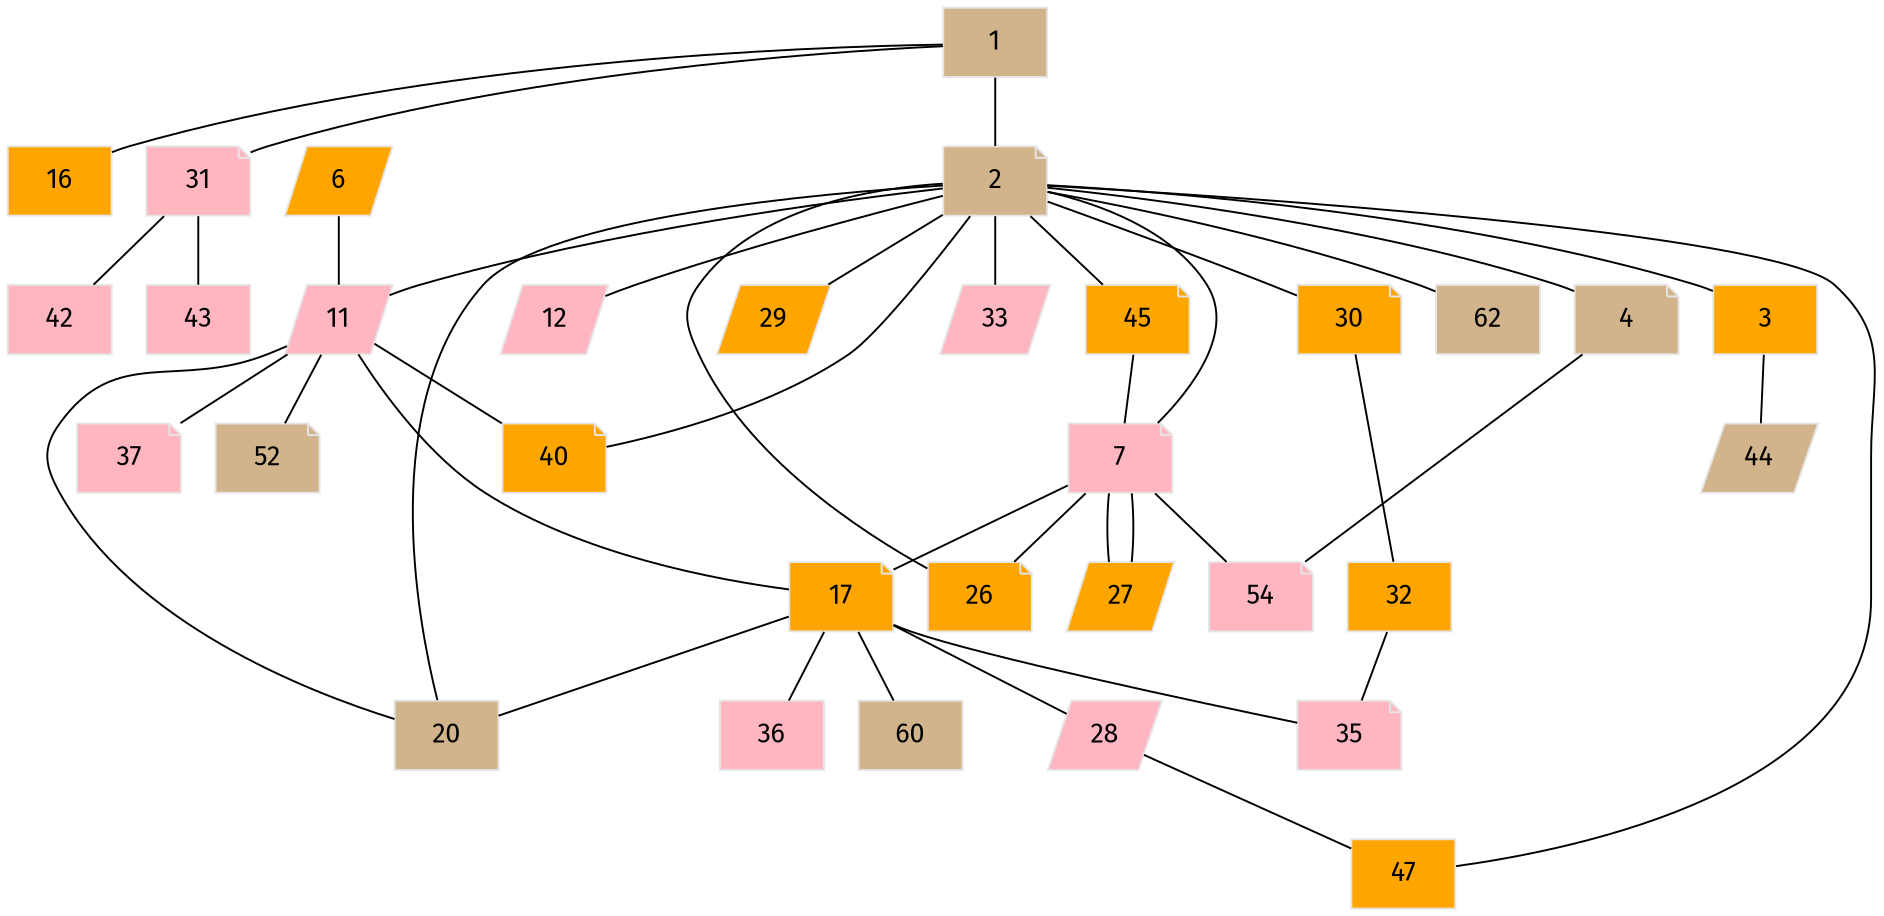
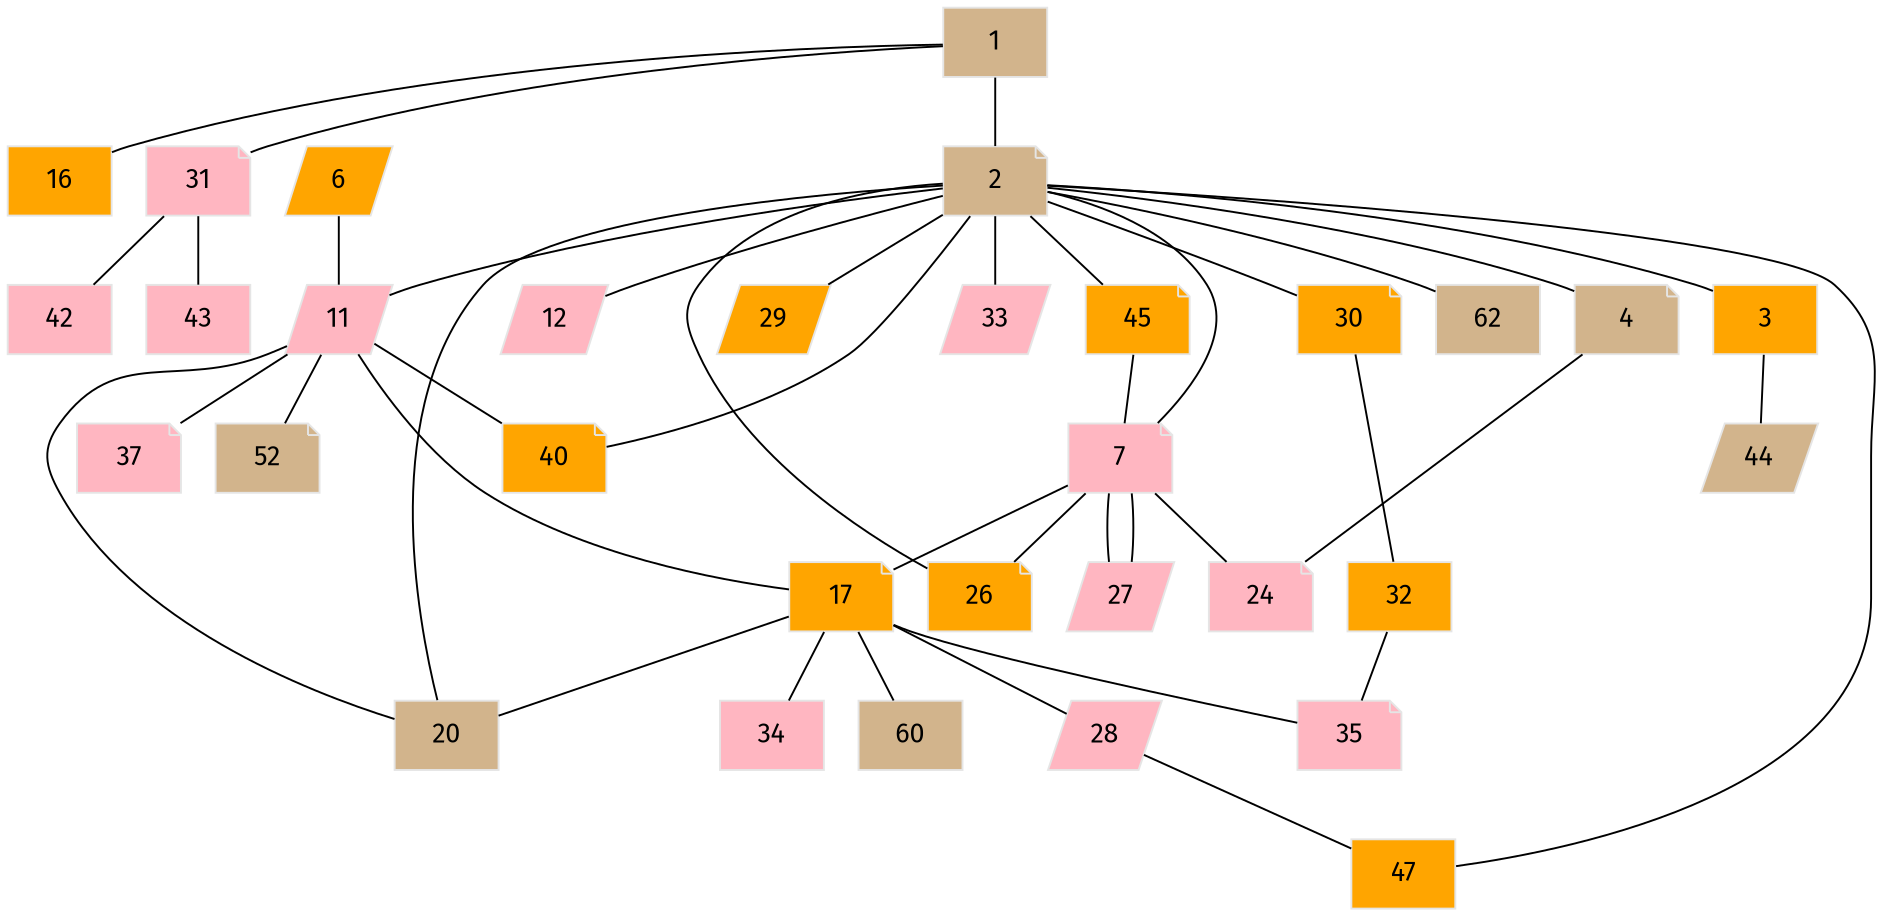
  graph {
    fontname="Fira Sans"
    node [color=gray90 fillcolor=lightpink fontname="Fira Sans" shape=note style=filled]
    edge [fontname="Fira Sans"]
    1 [fillcolor=tan shape=box super="+14"]
    2 [fillcolor=tan super="+5+13+23"]
    n3 [fillcolor=orange label=16 shape=box]
    31
    7 [super="+17+19+9"]
    3 [fillcolor=orange shape=box super="+36+39"]
    4 [fillcolor=tan super="+51"]
    12 [shape=parallelogram]
    20 [fillcolor=tan shape=box super="+22"]
    26 [fillcolor=orange]
    29 [fillcolor=orange shape=parallelogram]
    30 [fillcolor=orange]
    33 [shape=parallelogram]
    40 [fillcolor=orange super="+55"]
    45 [fillcolor=orange]
    47 [fillcolor=orange shape=box]
    62 [fillcolor=tan shape=box]
    11 [shape=parallelogram]
-   24 [super="+53" label=54]
+   24 [super="+53"]
    n20 [fillcolor=orange label=17 super="+46"]
-   27 [fillcolor=orange shape=parallelogram]
+   27 [shape=parallelogram]
    42 [shape=box]
    43 [shape=box]
    44 [fillcolor=tan shape=parallelogram]
    6 [fillcolor=orange shape=parallelogram super="+25"]
    32 [fillcolor=orange shape=box]
    37
    52 [fillcolor=tan]
    28 [shape=parallelogram]
-   34 [shape=box label=36]
+   34 [shape=box]
    35 [super="+48"]
    60 [fillcolor=tan shape=box]
    1 -- 2 [weight=3]
    1 -- n3
    1 -- 31
    2 -- 7
    2 -- 3
    2 -- 4 [weight=2]
    2 -- 12
    2 -- 20 [weight=2]
    2 -- 26
    2 -- 29
    2 -- 30
    2 -- 33
    2 -- 40
    2 -- 45 [weight=2]
    2 -- 47
    2 -- 62
    2 -- 11
    31 -- 42
    31 -- 43
    7 -- 26
    7 -- 24
    7 -- n20
    7 -- 27
    7 -- 27
    3 -- 44
    4 -- 24
    30 -- 32
    45 -- 7
    11 -- 20
    11 -- 40
    11 -- n20
    11 -- 37
    11 -- 52
    n20 -- 20
    n20 -- 28
    n20 -- 34
    n20 -- 35
    n20 -- 60
    6 -- 11
    32 -- 35
    28 -- 47
  }
